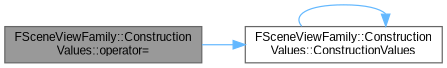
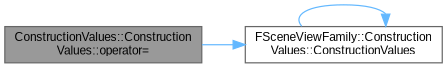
  digraph {
    rankdir=LR
    fontname="Liberation Sans"
    node [fontname="Liberation Sans" fontsize=10 shape=box style=filled]
    edge [color=steelblue1 fontname="Liberation Sans" fontsize=10 labelfontname=Helvetica labelfontsize=10 style=solid]
-   n1 [color=gray40 fillcolor=grey60 fontcolor=black height=0.2 label="FSceneViewFamily::Construction\lValues::operator=" width=0.4]
+   n1 [color=gray40 fillcolor=grey60 fontcolor=black height=0.2 label="ConstructionValues::Construction\lValues::operator=" width=0.4]
    n2 [color=grey40 fillcolor=white height=0.2 label="FSceneViewFamily::Construction\lValues::ConstructionValues" width=0.4]
    n1 -> n2
    n2 -> n2
  }
